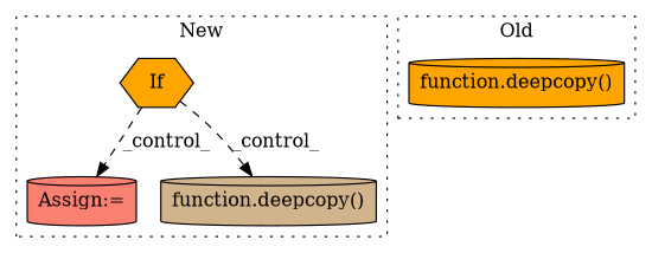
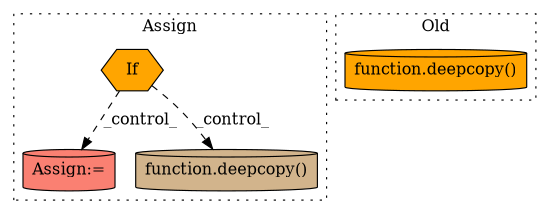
  digraph {
    node [a=75 l=3 shape=cylinder style=filled fillcolor=orange]
    edge [style=dashed]
    n1 [a=96 label=If s=1718 shape=hexagon]
    n2 [a=68 label="Assign:=" s=1879 fillcolor=salmon]
    n3 [l="9,1" label="function.deepcopy()" s="1801,1828" fillcolor=tan]
    n4 [l="9,1" label="function.deepcopy()" s="2251,2282"]
    subgraph cluster_1 {
-     label=New
+     label=Assign
      style=dotted
      n1
      n2
      n3
    }
    subgraph cluster_2 {
      label=Old
      style=dotted
      n4
    }
    n1 -> n2 [label=_control_]
    n1 -> n3 [label=_control_]
  }
